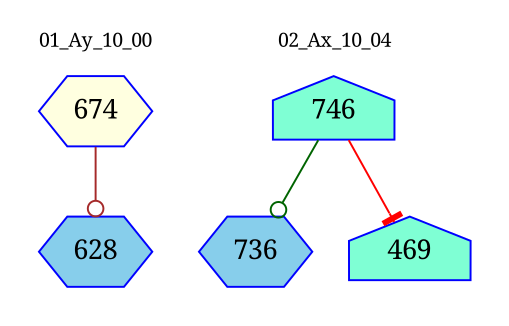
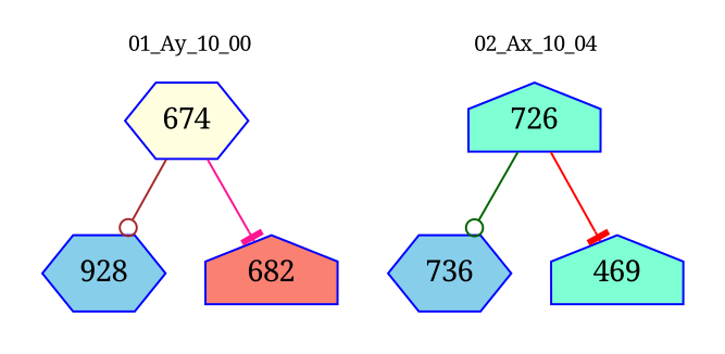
  digraph {
    fontname="Noto Serif"
    node [color=blue fillcolor=skyblue fontname="Noto Serif" shape=hexagon style=filled]
    edge [arrowhead=odot fontname="Noto Serif"]
    n1 [fillcolor=lightyellow label=674]
-   n2 [label=628]
-   n4 [fillcolor=aquamarine label=746 shape=house]
+   n2 [label=928]
+   n3 [fillcolor=salmon label=682 shape=house]
+   n4 [fillcolor=aquamarine label=726 shape=house]
    n5 [label=736]
    n6 [fillcolor=aquamarine label=469 shape=house]
    subgraph cluster_1 {
      color=white
      fontsize=10
      label="01_Ay_10_00"
      n1
      n2
+     n3
    }
    subgraph cluster_2 {
      color=white
      fontsize=10
      label="02_Ax_10_04"
      n4
      n5
      n6
    }
    n1 -> n2 [color=brown]
+   n1 -> n3 [arrowhead=tee color=deeppink]
    n4 -> n5 [color=darkgreen]
    n4 -> n6 [arrowhead=tee color=red]
  }
